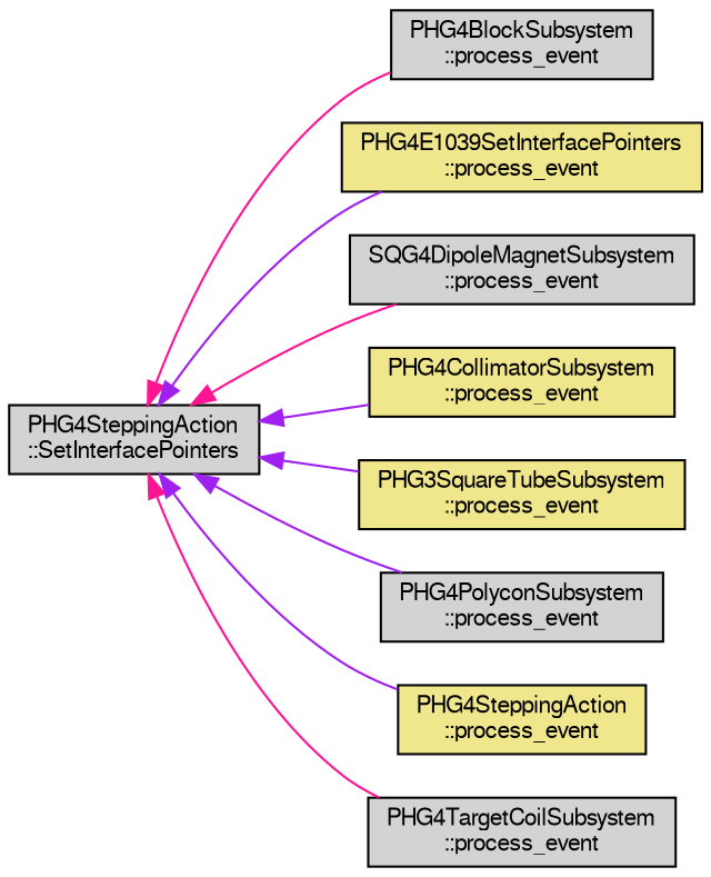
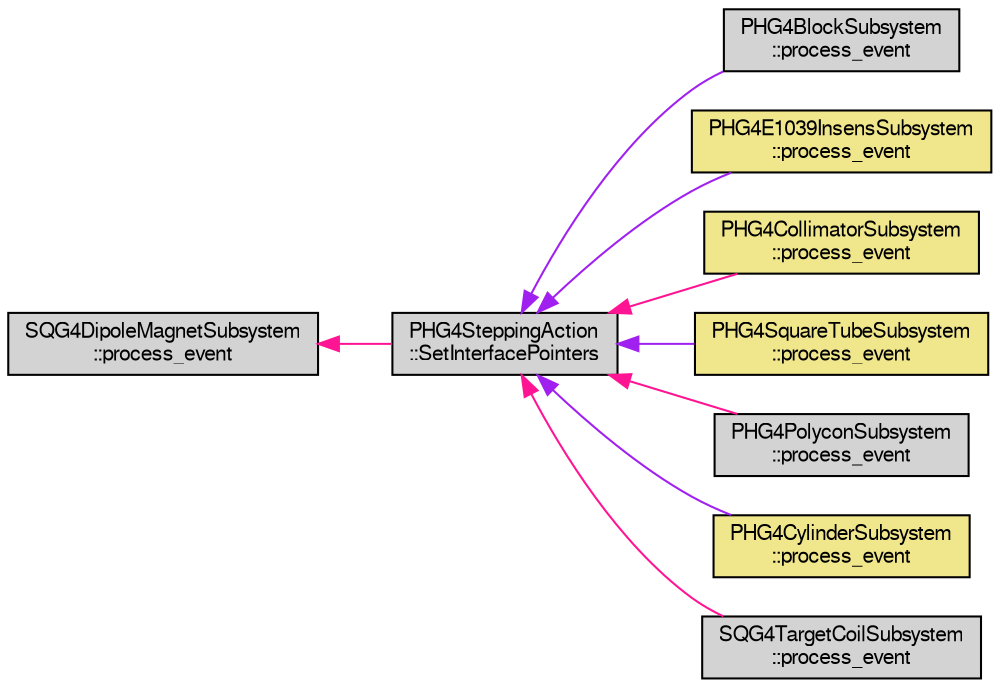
  digraph {
    rankdir=LR
    node [color=black fillcolor=lightgrey fontname=FreeSans fontsize=10 shape=record style=filled]
    edge [color=purple dir=back fontname=FreeSans fontsize=10 labelfontname=FreeSans labelfontsize=10 style=solid]
    n1 [fontcolor=black height=0.2 label="PHG4SteppingAction\l::SetInterfacePointers" width=0.4]
    n2 [height=0.2 label="PHG4BlockSubsystem\l::process_event" width=0.4]
-   n3 [fillcolor=khaki height=0.2 label="PHG4E1039SetInterfacePointers\l::process_event" width=0.4]
+   n3 [fillcolor=khaki height=0.2 label="PHG4E1039InsensSubsystem\l::process_event" width=0.4]
    n4 [height=0.2 label="SQG4DipoleMagnetSubsystem\l::process_event" width=0.4]
    n5 [fillcolor=khaki height=0.2 label="PHG4CollimatorSubsystem\l::process_event" width=0.4]
-   n6 [fillcolor=khaki height=0.2 label="PHG3SquareTubeSubsystem\l::process_event" width=0.4]
+   n6 [fillcolor=khaki height=0.2 label="PHG4SquareTubeSubsystem\l::process_event" width=0.4]
    n7 [height=0.2 label="PHG4PolyconSubsystem\l::process_event" width=0.4]
-   n8 [fillcolor=khaki height=0.2 label="PHG4SteppingAction\l::process_event" width=0.4]
-   n9 [height=0.2 label="PHG4TargetCoilSubsystem\l::process_event" width=0.4]
-   n1 -> n2 [color=deeppink]
+   n8 [fillcolor=khaki height=0.2 label="PHG4CylinderSubsystem\l::process_event" width=0.4]
+   n9 [height=0.2 label="SQG4TargetCoilSubsystem\l::process_event" width=0.4]
+   n1 -> n2
    n1 -> n3
-   n1 -> n4 [color=deeppink]
-   n1 -> n5
+   n4 -> n1 [color=deeppink]
+   n1 -> n5 [color=deeppink]
    n1 -> n6
-   n1 -> n7
+   n1 -> n7 [color=deeppink]
    n1 -> n8
    n1 -> n9 [color=deeppink]
  }
